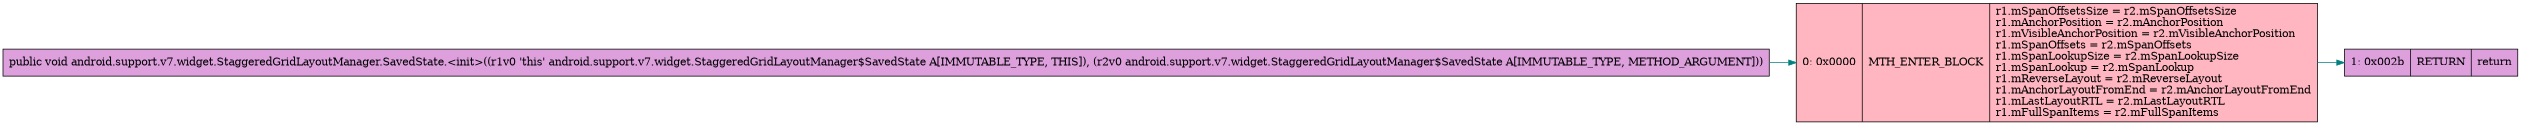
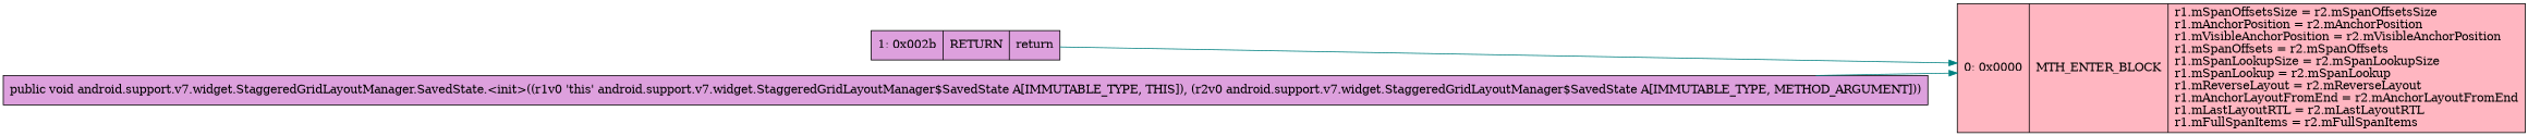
  digraph {
    rankdir=LR
    node [shape=record style=filled fillcolor=plum]
    edge [color=teal]
    n1 [label="{0\:\ 0x0000|MTH_ENTER_BLOCK\l|r1.mSpanOffsetsSize = r2.mSpanOffsetsSize\lr1.mAnchorPosition = r2.mAnchorPosition\lr1.mVisibleAnchorPosition = r2.mVisibleAnchorPosition\lr1.mSpanOffsets = r2.mSpanOffsets\lr1.mSpanLookupSize = r2.mSpanLookupSize\lr1.mSpanLookup = r2.mSpanLookup\lr1.mReverseLayout = r2.mReverseLayout\lr1.mAnchorLayoutFromEnd = r2.mAnchorLayoutFromEnd\lr1.mLastLayoutRTL = r2.mLastLayoutRTL\lr1.mFullSpanItems = r2.mFullSpanItems\l}" fillcolor=lightpink]
    n2 [label="{1\:\ 0x002b|RETURN\l|return\l}"]
    n3 [label="{public void android.support.v7.widget.StaggeredGridLayoutManager.SavedState.\<init\>((r1v0 'this' android.support.v7.widget.StaggeredGridLayoutManager$SavedState A[IMMUTABLE_TYPE, THIS]), (r2v0 android.support.v7.widget.StaggeredGridLayoutManager$SavedState A[IMMUTABLE_TYPE, METHOD_ARGUMENT])) }"]
-   n1 -> n2
+   n2 -> n1
    n3 -> n1
  }
